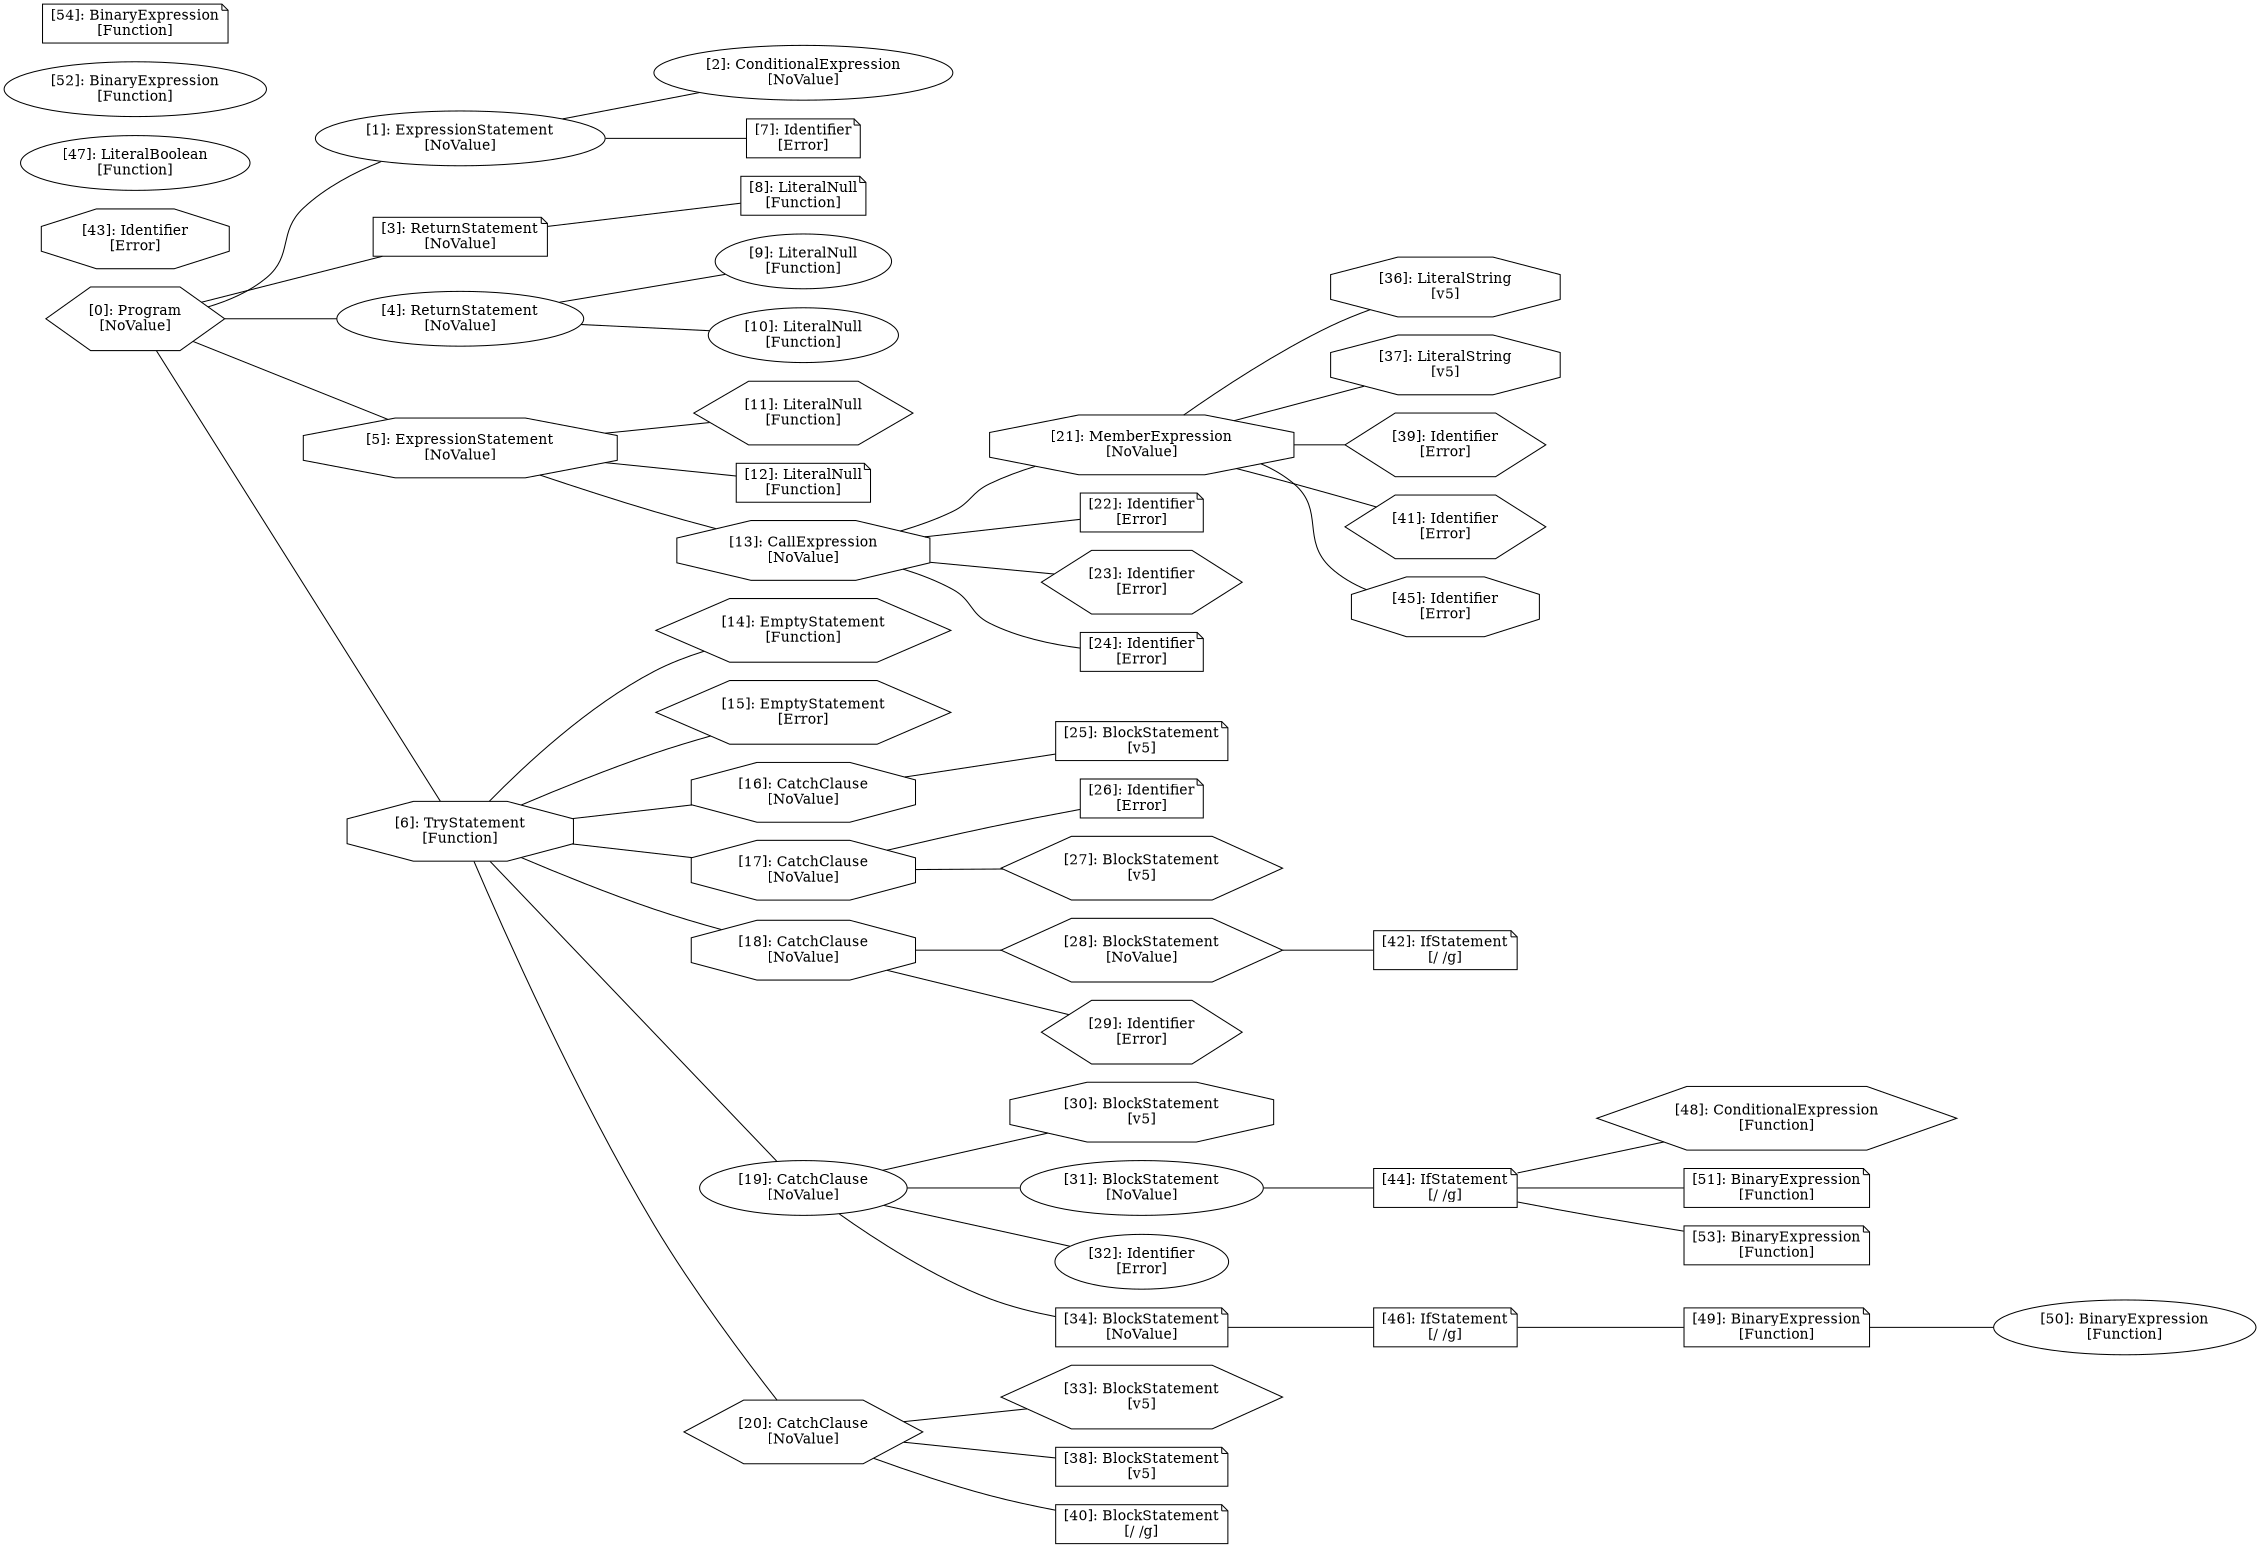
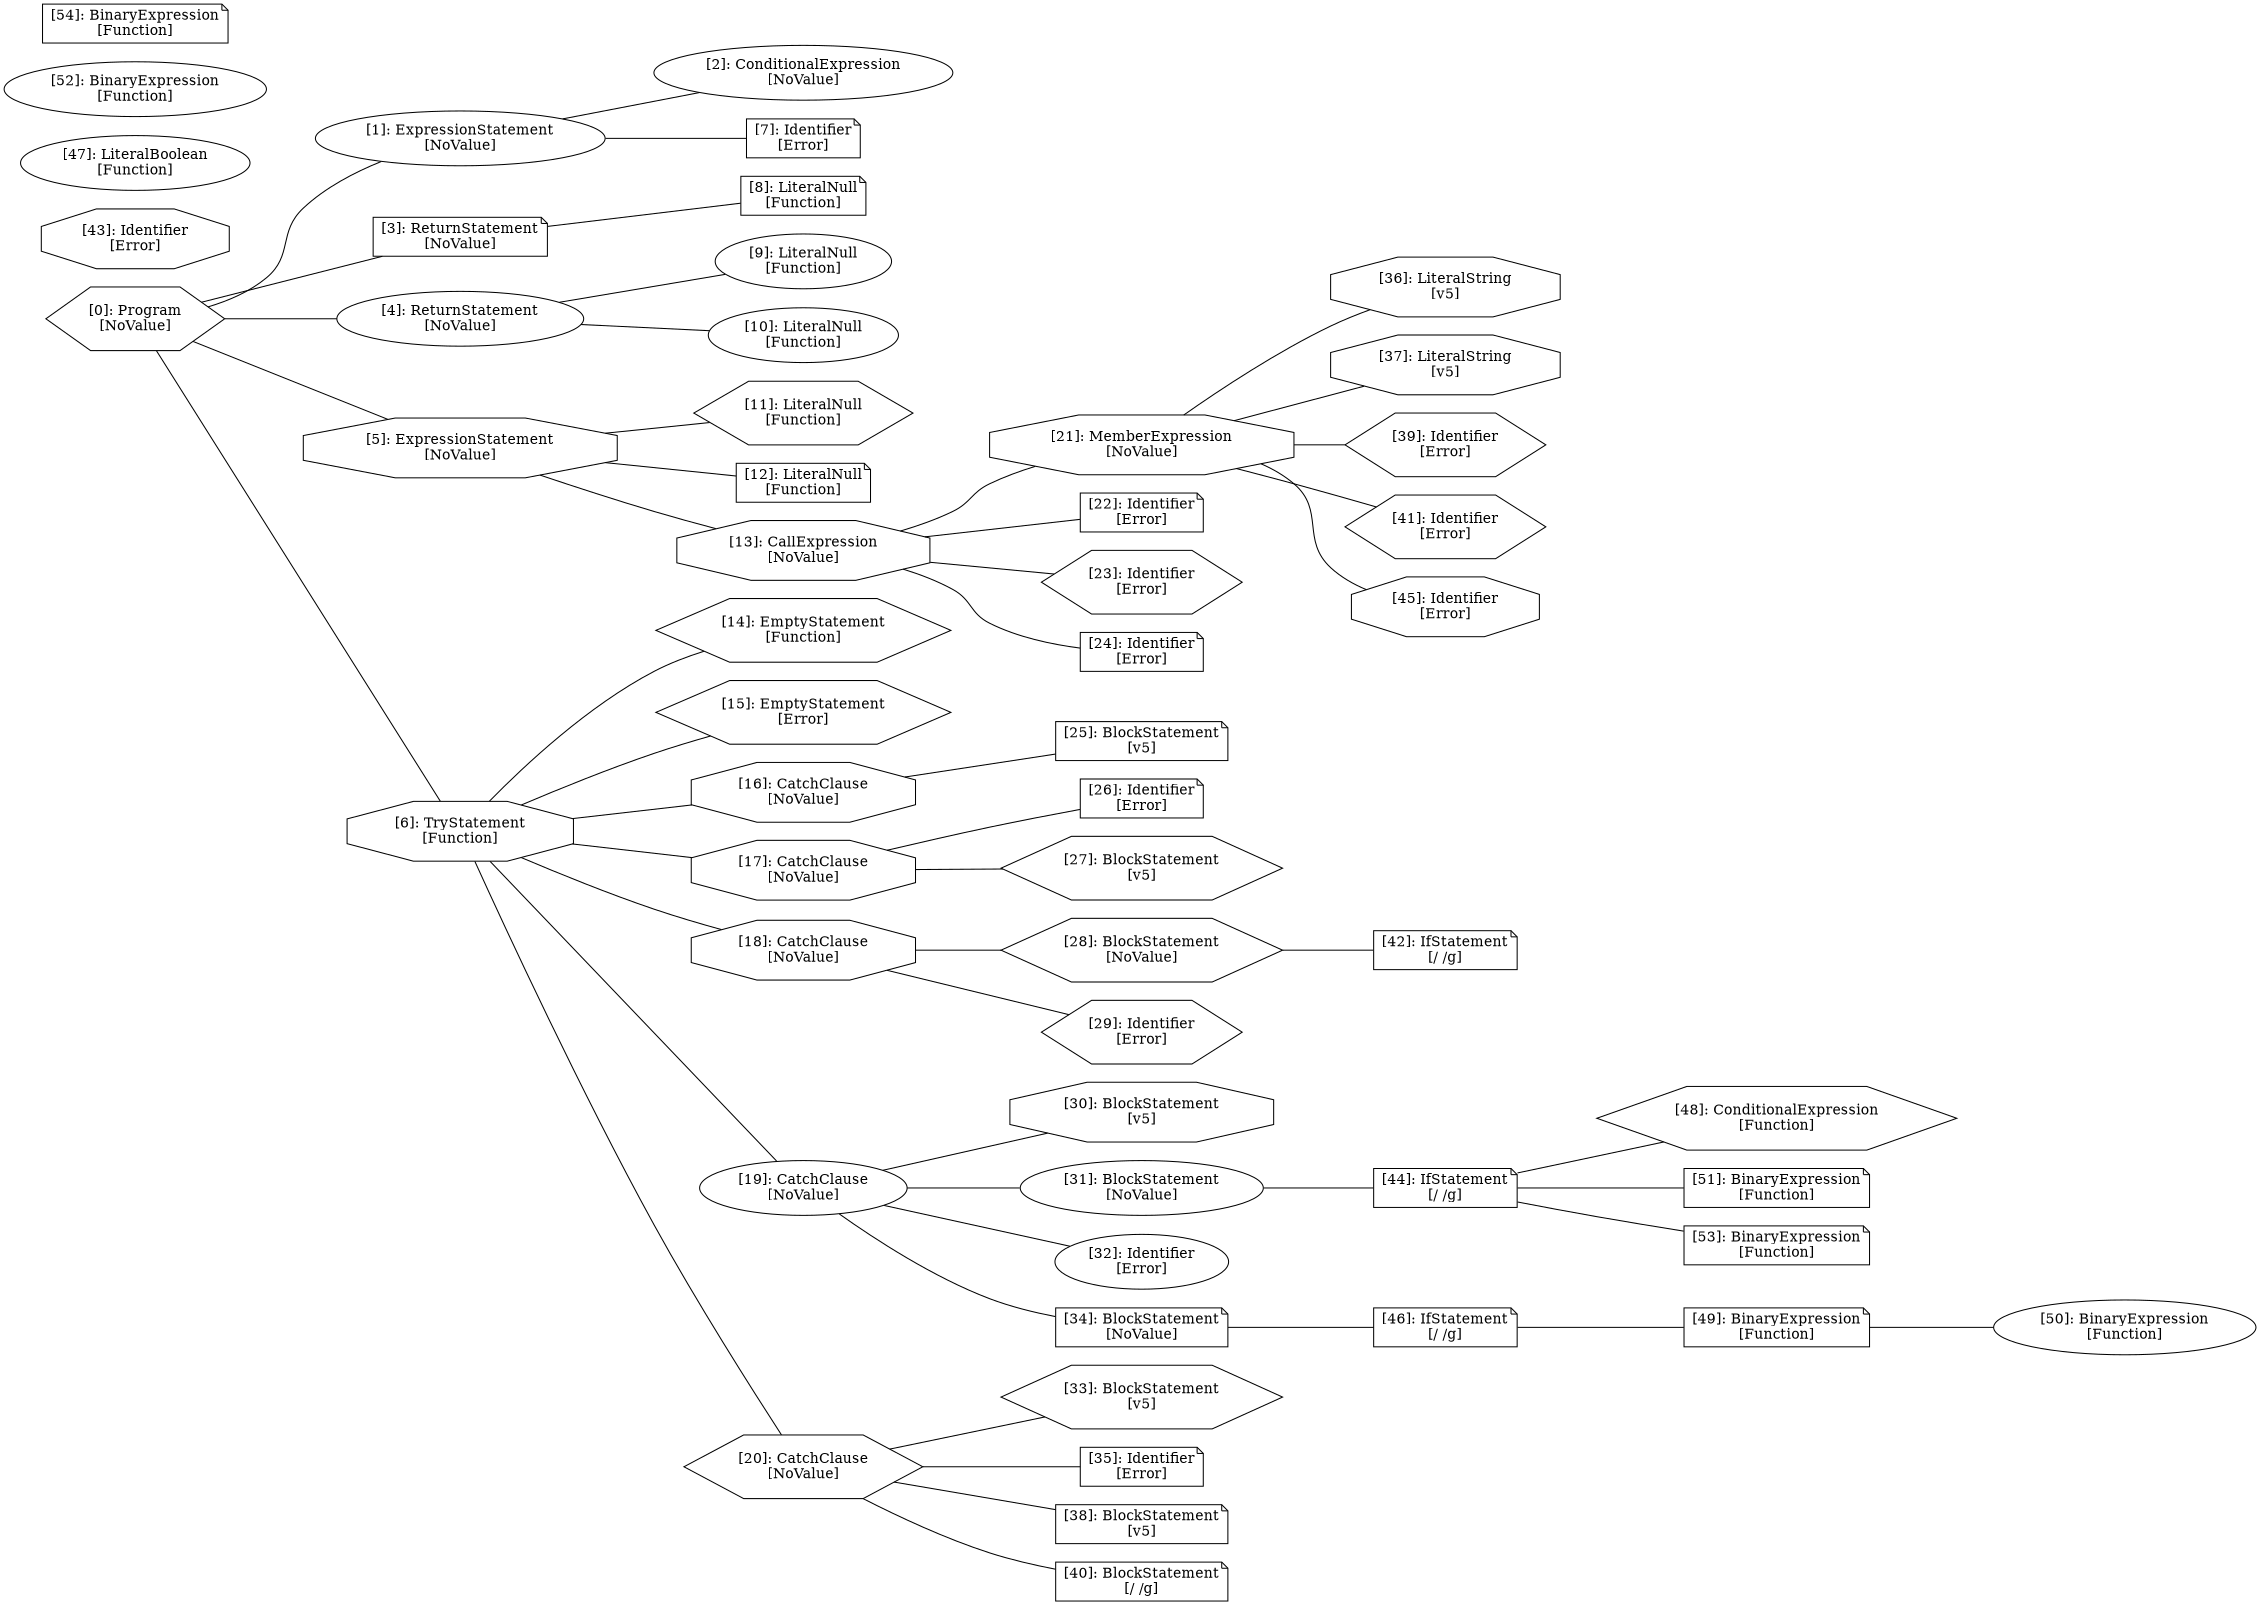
  graph {
    rankdir=LR
    node [shape=note]
    n1 [label="[0]: Program\n[NoValue]" shape=hexagon]
    n2 [label="[1]: ExpressionStatement\n[NoValue]" shape=ellipse]
    n3 [label="[3]: ReturnStatement\n[NoValue]"]
    n4 [label="[4]: ReturnStatement\n[NoValue]" shape=ellipse]
    n5 [label="[5]: ExpressionStatement\n[NoValue]" shape=octagon]
    n6 [label="[6]: TryStatement\n[Function]" shape=octagon]
    n7 [label="[2]: ConditionalExpression\n[NoValue]" shape=ellipse]
    n8 [label="[7]: Identifier\n[Error]"]
    n9 [label="[8]: LiteralNull\n[Function]"]
    n10 [label="[9]: LiteralNull\n[Function]" shape=ellipse]
    n11 [label="[10]: LiteralNull\n[Function]" shape=ellipse]
    n12 [label="[11]: LiteralNull\n[Function]" shape=hexagon]
    n13 [label="[12]: LiteralNull\n[Function]"]
    n14 [label="[13]: CallExpression\n[NoValue]" shape=octagon]
    n15 [label="[14]: EmptyStatement\n[Function]" shape=hexagon]
    n16 [label="[15]: EmptyStatement\n[Error]" shape=hexagon]
    n17 [label="[16]: CatchClause\n[NoValue]" shape=octagon]
    n18 [label="[17]: CatchClause\n[NoValue]" shape=octagon]
    n19 [label="[18]: CatchClause\n[NoValue]" shape=octagon]
    n20 [label="[19]: CatchClause\n[NoValue]" shape=ellipse]
    n21 [label="[20]: CatchClause\n[NoValue]" shape=hexagon]
    n22 [label="[21]: MemberExpression\n[NoValue]" shape=octagon]
    n23 [label="[22]: Identifier\n[Error]"]
    n24 [label="[23]: Identifier\n[Error]" shape=hexagon]
    n25 [label="[24]: Identifier\n[Error]"]
    n26 [label="[25]: BlockStatement\n[v5]"]
    n27 [label="[26]: Identifier\n[Error]"]
    n28 [label="[27]: BlockStatement\n[v5]" shape=hexagon]
    n29 [label="[28]: BlockStatement\n[NoValue]" shape=hexagon]
    n30 [label="[29]: Identifier\n[Error]" shape=hexagon]
    n31 [label="[30]: BlockStatement\n[v5]" shape=octagon]
    n32 [label="[31]: BlockStatement\n[NoValue]" shape=ellipse]
    n33 [label="[32]: Identifier\n[Error]" shape=ellipse]
    n34 [label="[34]: BlockStatement\n[NoValue]"]
    n35 [label="[33]: BlockStatement\n[v5]" shape=hexagon]
+   n36 [label="[35]: Identifier\n[Error]"]
    n37 [label="[38]: BlockStatement\n[v5]"]
    n38 [label="[40]: BlockStatement\n[/ /g]"]
    n39 [label="[36]: LiteralString\n[v5]" shape=octagon]
    n40 [label="[37]: LiteralString\n[v5]" shape=octagon]
    n41 [label="[39]: Identifier\n[Error]" shape=hexagon]
    n42 [label="[41]: Identifier\n[Error]" shape=hexagon]
    n43 [label="[45]: Identifier\n[Error]" shape=octagon]
    n44 [label="[42]: IfStatement\n[/ /g]"]
    n45 [label="[44]: IfStatement\n[/ /g]"]
    n46 [label="[46]: IfStatement\n[/ /g]"]
    n47 [label="[48]: ConditionalExpression\n[Function]" shape=hexagon]
    n48 [label="[51]: BinaryExpression\n[Function]"]
    n49 [label="[53]: BinaryExpression\n[Function]"]
    n50 [label="[49]: BinaryExpression\n[Function]"]
    n51 [label="[43]: Identifier\n[Error]" shape=octagon]
    n52 [label="[50]: BinaryExpression\n[Function]" shape=ellipse]
    n53 [label="[47]: LiteralBoolean\n[Function]" shape=ellipse]
    n54 [label="[52]: BinaryExpression\n[Function]" shape=ellipse]
    n55 [label="[54]: BinaryExpression\n[Function]"]
    n1 -- n2
    n1 -- n3
    n1 -- n4
    n1 -- n5
    n1 -- n6
    n2 -- n7
    n2 -- n8
    n3 -- n9
    n4 -- n10
    n4 -- n11
    n5 -- n12
    n5 -- n13
    n5 -- n14
    n6 -- n15
    n6 -- n16
    n6 -- n17
    n6 -- n18
    n6 -- n19
    n6 -- n20
    n6 -- n21
    n14 -- n22
    n14 -- n23
    n14 -- n24
    n14 -- n25
    n17 -- n26
    n18 -- n27
    n18 -- n28
    n19 -- n29
    n19 -- n30
    n20 -- n31
    n20 -- n32
    n20 -- n33
    n20 -- n34
    n21 -- n35
+   n21 -- n36
    n21 -- n37
    n21 -- n38
    n22 -- n39
    n22 -- n40
    n22 -- n41
    n22 -- n42
    n22 -- n43
    n29 -- n44
    n32 -- n45
    n34 -- n46
    n45 -- n47
    n45 -- n48
    n45 -- n49
    n46 -- n50
    n50 -- n52
  }
